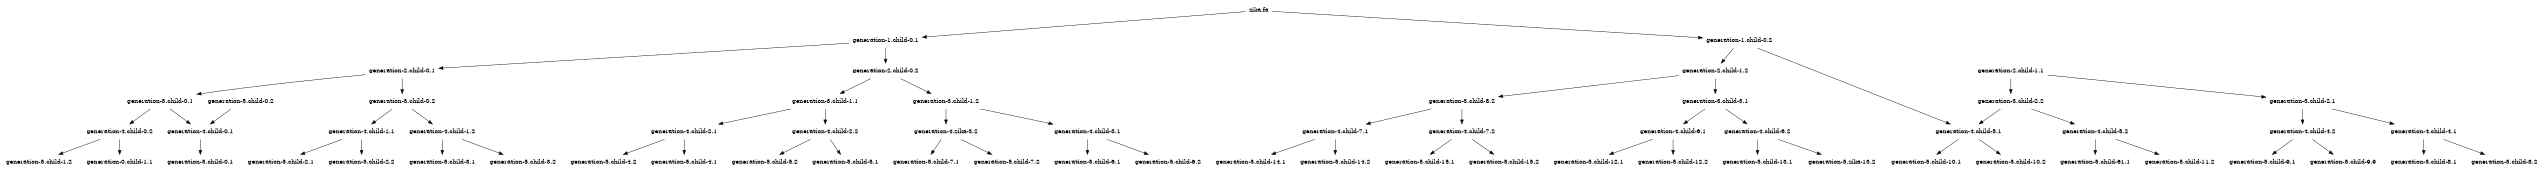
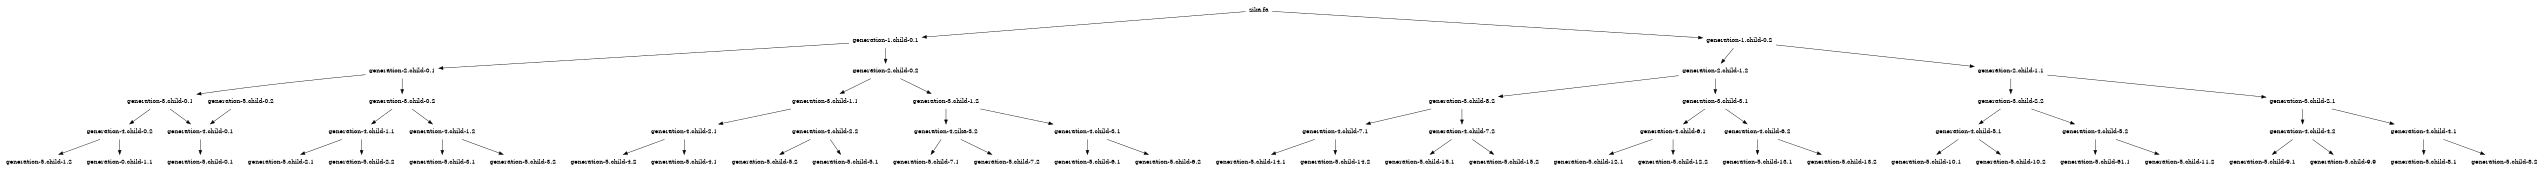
  digraph {
    node [shape=plaintext]
    "zika.fa"
    "generation-1.child-0.1"
    "generation-1.child-0.2"
    "generation-2.child-0.1"
    "generation-2.child-0.2"
    "generation-2.child-1.1"
    "generation-2.child-1.2"
    "generation-3.child-0.1"
    "generation-3.child-0.2"
    "generation-3.child-1.1"
    "generation-3.child-1.2"
    "generation-3.child-2.1"
    "generation-3.child-2.2"
    "generation-3.child-3.1"
    n15 [label="generation-3.child-8.2"]
    "generation-4.child-0.1"
    "generation-4.child-0.2"
    "generation-4.child-1.1"
    "generation-4.child-1.2"
    "generation-4.child-2.1"
    "generation-4.child-2.2"
    "generation-4.child-3.1"
    n23 [label="generation-4.zika-3.2"]
    "generation-4.child-4.1"
    "generation-4.child-4.2"
    "generation-4.child-5.1"
    "generation-4.child-5.2"
    "generation-4.child-6.1"
    "generation-4.child-6.2"
    "generation-4.child-7.1"
    "generation-4.child-7.2"
    "generation-5.child-0.1"
    n33 [label="generation-0.child-1.1"]
    "generation-5.child-1.2"
    "generation-5.child-2.1"
    "generation-5.child-2.2"
    "generation-5.child-3.1"
    "generation-5.child-3.2"
    "generation-5.child-4.1"
    "generation-5.child-4.2"
    "generation-5.child-5.1"
    "generation-5.child-5.2"
    "generation-5.child-6.1"
    "generation-5.child-6.2"
    "generation-5.child-7.1"
    "generation-5.child-7.2"
    "generation-5.child-8.1"
    "generation-5.child-8.2"
    "generation-5.child-9.1"
    n50 [label="generation-5.child-9.9"]
    "generation-5.child-10.1"
    "generation-5.child-10.2"
    n53 [label="generation-5.child-61.1"]
    "generation-5.child-11.2"
    "generation-5.child-12.1"
    "generation-5.child-12.2"
    "generation-5.child-13.1"
-   "generation-5.child-13.2" [label="generation-5.zika-13.2"]
+   "generation-5.child-13.2"
    "generation-5.child-14.1"
    "generation-5.child-14.2"
    "generation-5.child-15.1"
    "generation-5.child-15.2"
    "generation-5.child-0.2"
    "zika.fa" -> "generation-1.child-0.1"
    "zika.fa" -> "generation-1.child-0.2"
    "generation-1.child-0.1" -> "generation-2.child-0.1"
    "generation-1.child-0.1" -> "generation-2.child-0.2"
-   "generation-1.child-0.2" -> "generation-4.child-5.1"
+   "generation-1.child-0.2" -> "generation-2.child-1.1"
    "generation-1.child-0.2" -> "generation-2.child-1.2"
    "generation-2.child-0.1" -> "generation-3.child-0.1"
    "generation-2.child-0.1" -> "generation-3.child-0.2"
    "generation-2.child-0.2" -> "generation-3.child-1.1"
    "generation-2.child-0.2" -> "generation-3.child-1.2"
    "generation-2.child-1.1" -> "generation-3.child-2.1"
    "generation-2.child-1.1" -> "generation-3.child-2.2"
    "generation-2.child-1.2" -> "generation-3.child-3.1"
    "generation-2.child-1.2" -> n15
    "generation-3.child-0.1" -> "generation-4.child-0.1"
    "generation-3.child-0.1" -> "generation-4.child-0.2"
    "generation-3.child-0.2" -> "generation-4.child-1.1"
    "generation-3.child-0.2" -> "generation-4.child-1.2"
    "generation-3.child-1.1" -> "generation-4.child-2.1"
-   "generation-3.child-1.1" -> "generation-4.child-2.2"
    "generation-3.child-1.2" -> "generation-4.child-3.1"
    "generation-3.child-1.2" -> n23
    "generation-3.child-2.1" -> "generation-4.child-4.1"
    "generation-3.child-2.1" -> "generation-4.child-4.2"
    "generation-3.child-2.2" -> "generation-4.child-5.1"
    "generation-3.child-2.2" -> "generation-4.child-5.2"
    "generation-3.child-3.1" -> "generation-4.child-6.1"
    "generation-3.child-3.1" -> "generation-4.child-6.2"
    n15 -> "generation-4.child-7.1"
    n15 -> "generation-4.child-7.2"
    "generation-4.child-0.1" -> "generation-5.child-0.1"
    "generation-4.child-0.2" -> n33
    "generation-4.child-0.2" -> "generation-5.child-1.2"
    "generation-4.child-1.1" -> "generation-5.child-2.1"
    "generation-4.child-1.1" -> "generation-5.child-2.2"
    "generation-4.child-1.2" -> "generation-5.child-3.1"
    "generation-4.child-1.2" -> "generation-5.child-3.2"
    "generation-4.child-2.1" -> "generation-5.child-4.1"
    "generation-4.child-2.1" -> "generation-5.child-4.2"
    "generation-4.child-2.2" -> "generation-5.child-5.1"
    "generation-4.child-2.2" -> "generation-5.child-5.2"
    "generation-4.child-3.1" -> "generation-5.child-6.1"
    "generation-4.child-3.1" -> "generation-5.child-6.2"
    n23 -> "generation-5.child-7.1"
    n23 -> "generation-5.child-7.2"
    "generation-4.child-4.1" -> "generation-5.child-8.1"
    "generation-4.child-4.1" -> "generation-5.child-8.2"
    "generation-4.child-4.2" -> "generation-5.child-9.1"
    "generation-4.child-4.2" -> n50
    "generation-4.child-5.1" -> "generation-5.child-10.1"
    "generation-4.child-5.1" -> "generation-5.child-10.2"
    "generation-4.child-5.2" -> n53
    "generation-4.child-5.2" -> "generation-5.child-11.2"
    "generation-4.child-6.1" -> "generation-5.child-12.1"
    "generation-4.child-6.1" -> "generation-5.child-12.2"
    "generation-4.child-6.2" -> "generation-5.child-13.1"
    "generation-4.child-6.2" -> "generation-5.child-13.2"
    "generation-4.child-7.1" -> "generation-5.child-14.1"
    "generation-4.child-7.1" -> "generation-5.child-14.2"
    "generation-4.child-7.2" -> "generation-5.child-15.1"
    "generation-4.child-7.2" -> "generation-5.child-15.2"
    "generation-5.child-0.2" -> "generation-4.child-0.1"
  }
